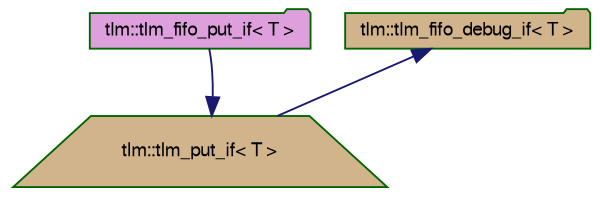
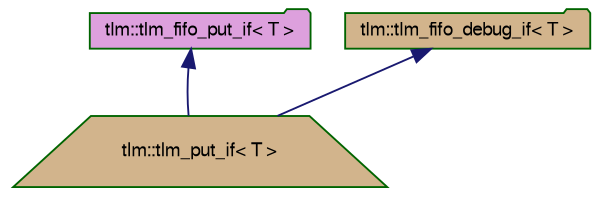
  digraph {
    node [color=darkgreen fillcolor=tan fontname=FreeSans fontsize=10 shape=folder style=filled]
    edge [color=midnightblue dir=back fontname=FreeSans fontsize=10 labelfontname=FreeSans labelfontsize=10 style=solid]
    n1 [fillcolor=plum fontcolor=black height=0.2 label="tlm::tlm_fifo_put_if\< T \>" width=0.4]
    n2 [height=0.2 label="tlm::tlm_put_if\< T \>" shape=trapezium width=0.4]
    n3 [height=0.2 label="tlm::tlm_fifo_debug_if\< T \>" width=0.4]
-   n2 -> n1
+   n1 -> n2
    n3 -> n2
  }
